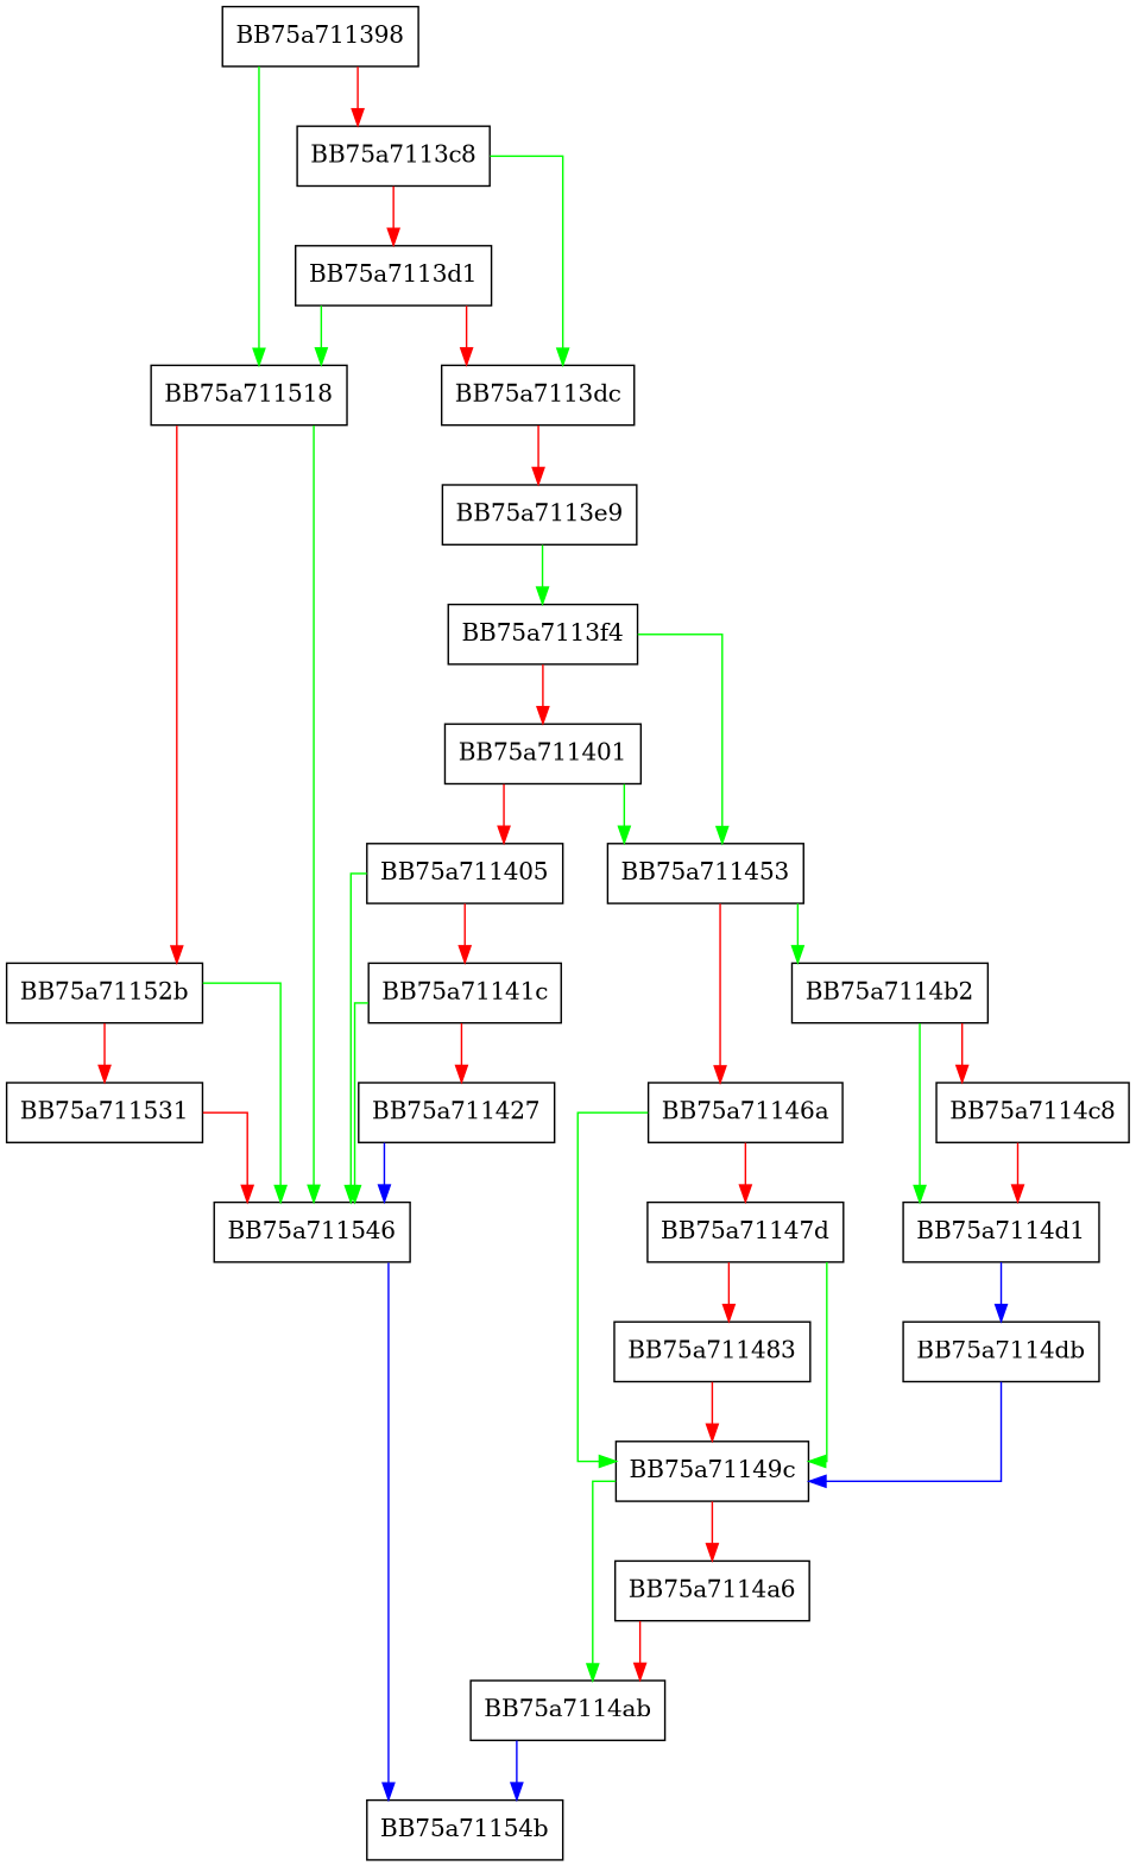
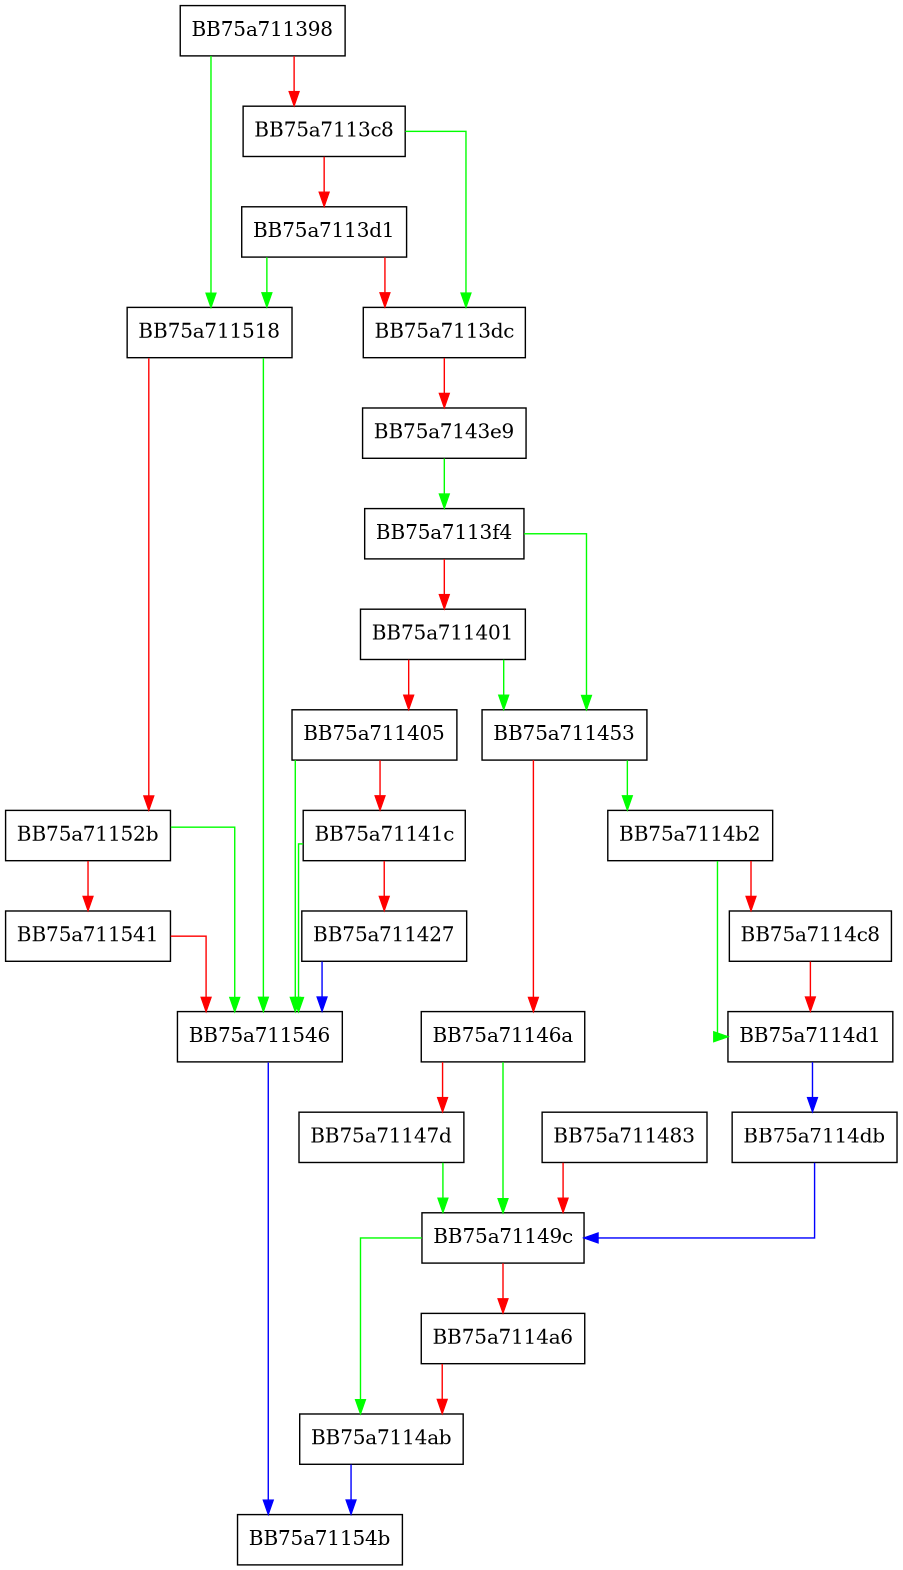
  digraph {
    splines=ortho
    node [shape=box]
    edge [color=red]
    BB75a711398
    BB75a711518
    BB75a7113c8
    BB75a711546
    BB75a71152b
    BB75a7113dc
    BB75a7113d1
    BB75a71154b
-   BB75a711531
-   BB75a7113e9
+   BB75a711531 [label=BB75a711541]
+   BB75a7113e9 [label=BB75a7143e9]
    BB75a7113f4
    BB75a711453
    BB75a711401
    BB75a7114b2
    BB75a71146a
    BB75a711405
    BB75a7114d1
    BB75a7114c8
    BB75a71149c
    BB75a71147d
    BB75a71141c
    BB75a711427
    BB75a7114db
    BB75a7114ab
    BB75a7114a6
    BB75a711483
    BB75a711398 -> BB75a711518 [color=green]
    BB75a711398 -> BB75a7113c8
    BB75a711518 -> BB75a711546 [color=green]
    BB75a711518 -> BB75a71152b
    BB75a7113c8 -> BB75a7113dc [color=green]
    BB75a7113c8 -> BB75a7113d1
    BB75a711546 -> BB75a71154b [color=blue]
    BB75a71152b -> BB75a711546 [color=green]
    BB75a71152b -> BB75a711531
    BB75a7113dc -> BB75a7113e9
    BB75a7113d1 -> BB75a711518 [color=green]
    BB75a7113d1 -> BB75a7113dc
    BB75a711531 -> BB75a711546
    BB75a7113e9 -> BB75a7113f4 [color=green]
    BB75a7113f4 -> BB75a711453 [color=green]
    BB75a7113f4 -> BB75a711401
    BB75a711453 -> BB75a7114b2 [color=green]
    BB75a711453 -> BB75a71146a
    BB75a711401 -> BB75a711453 [color=green]
    BB75a711401 -> BB75a711405
    BB75a7114b2 -> BB75a7114d1 [color=green]
    BB75a7114b2 -> BB75a7114c8
    BB75a71146a -> BB75a71149c [color=green]
    BB75a71146a -> BB75a71147d
    BB75a711405 -> BB75a711546 [color=green]
    BB75a711405 -> BB75a71141c
    BB75a7114d1 -> BB75a7114db [color=blue]
    BB75a7114c8 -> BB75a7114d1
    BB75a71149c -> BB75a7114ab [color=green]
    BB75a71149c -> BB75a7114a6
    BB75a71147d -> BB75a71149c [color=green]
-   BB75a71147d -> BB75a711483
    BB75a71141c -> BB75a711546 [color=green]
    BB75a71141c -> BB75a711427
    BB75a711427 -> BB75a711546 [color=blue]
    BB75a7114db -> BB75a71149c [color=blue]
    BB75a7114ab -> BB75a71154b [color=blue]
    BB75a7114a6 -> BB75a7114ab
    BB75a711483 -> BB75a71149c
  }
